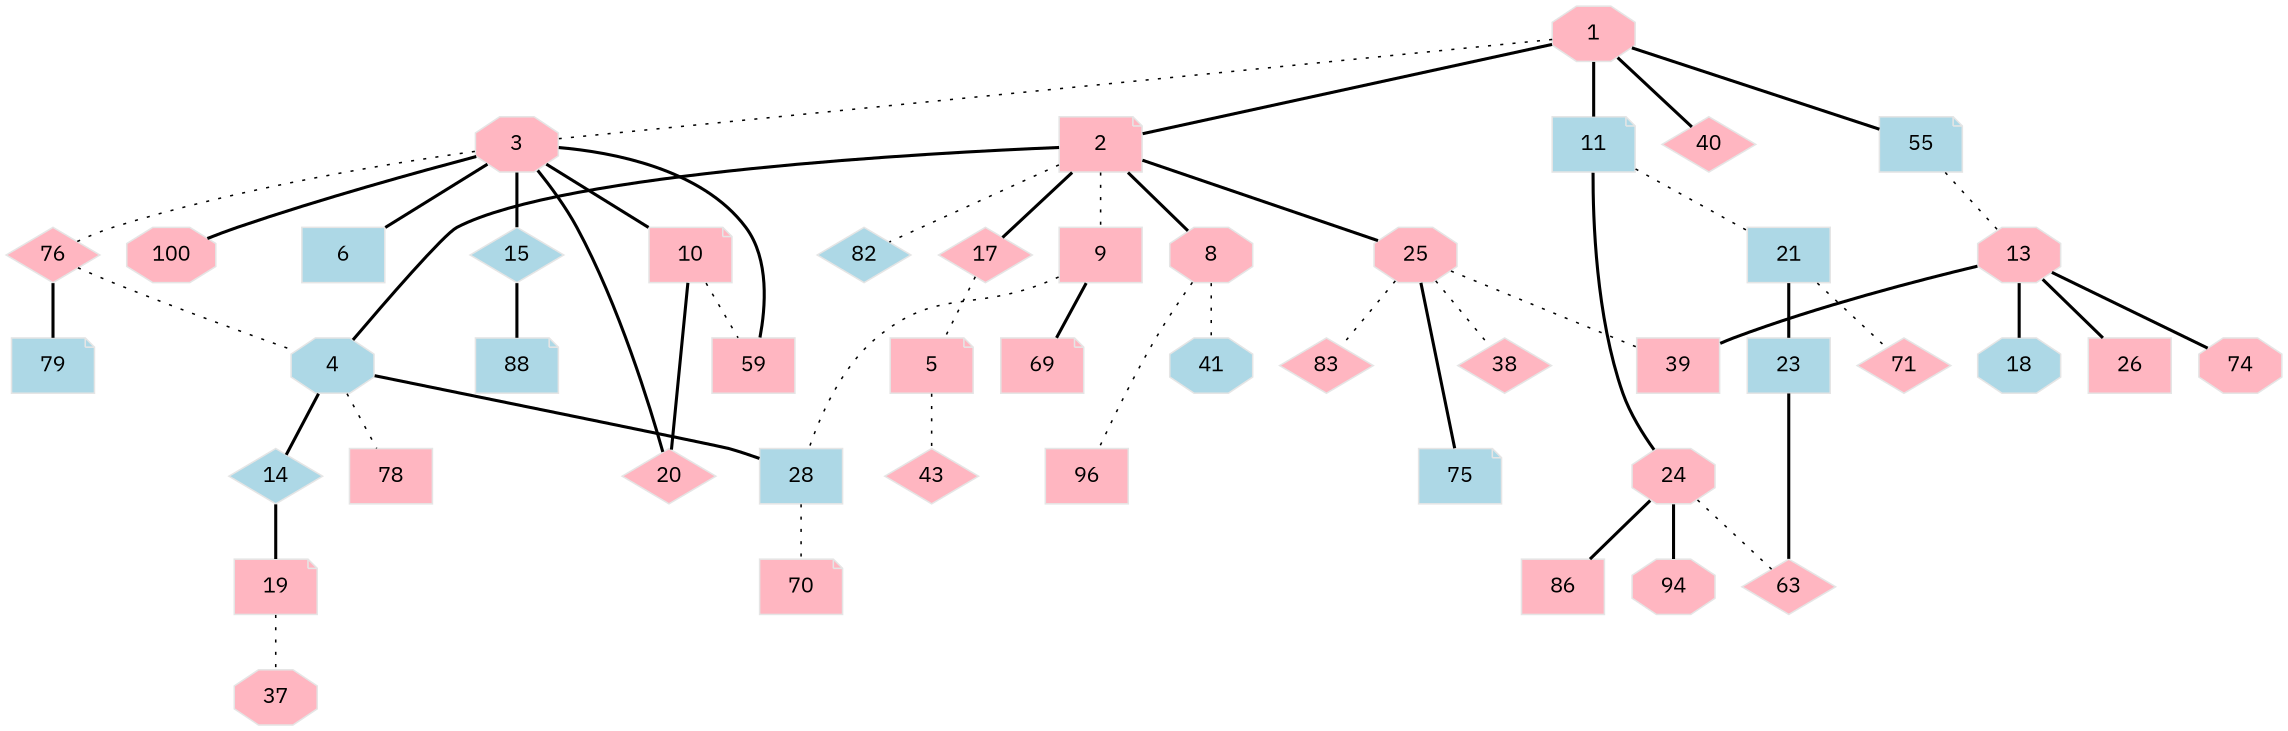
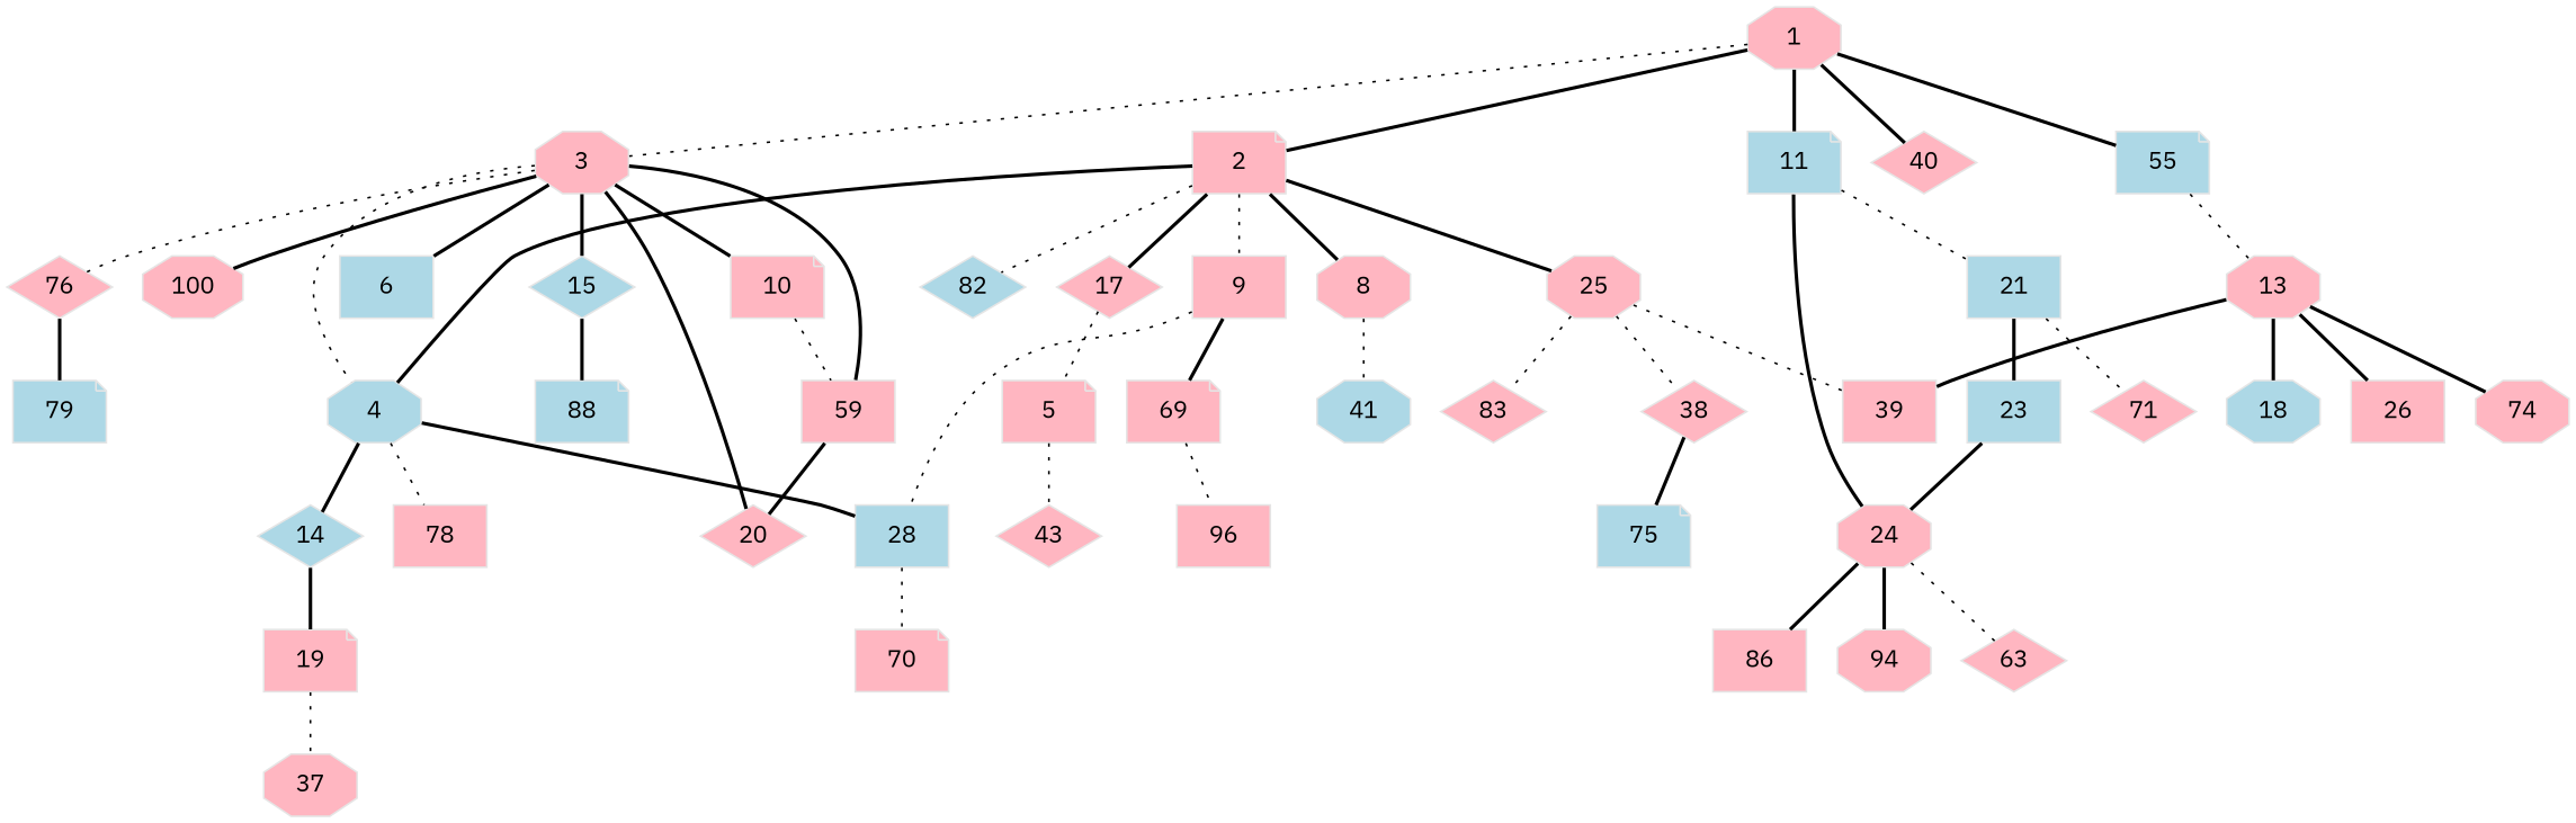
  graph {
    fontname="IBM Plex Sans"
    node [color=gray90 fillcolor=lightpink fontname="IBM Plex Sans" shape=octagon style=filled]
    edge [fontname="IBM Plex Sans" style=bold]
    2 [shape=note]
    1
    3 [super="+16"]
    11 [fillcolor=lightblue shape=note super="+12"]
    40 [shape=diamond super="+49"]
    55 [fillcolor=lightblue shape=note]
    4 [fillcolor=lightblue]
    8
    9 [shape=box super="+45+42"]
    17 [shape=diamond]
    25 [super="+34"]
    82 [fillcolor=lightblue shape=diamond super="+93"]
    6 [fillcolor=lightblue shape=box]
    10 [shape=note super="+29+22"]
    15 [fillcolor=lightblue shape=diamond super="+50"]
    20 [shape=diamond super="+27+94"]
    59 [shape=box]
    76 [shape=diamond]
    100
    21 [fillcolor=lightblue shape=box]
    24 [super="+60+53+58"]
    13 [super="+62"]
    14 [fillcolor=lightblue shape=diamond super="+65"]
    28 [fillcolor=lightblue shape=box super="+31+67"]
    78 [shape=box]
    5 [shape=note]
    43 [shape=diamond]
    41 [fillcolor=lightblue super="+98"]
    69 [shape=note]
    39 [shape=box super="+56"]
    38 [shape=diamond super="+44"]
    75 [fillcolor=lightblue shape=note super="+87"]
    83 [shape=diamond]
    88 [fillcolor=lightblue shape=note]
    79 [fillcolor=lightblue shape=note super="+85"]
    19 [shape=note super="+64"]
    70 [shape=note]
    37 [super="+72"]
    18 [fillcolor=lightblue super="+66+92"]
    26 [shape=box]
    74
    n42 [label=96 shape=box]
    23 [fillcolor=lightblue shape=box super="+30+36"]
    71 [shape=diamond]
    63 [shape=diamond]
    86 [shape=box super="+101"]
    n47 [label=94]
    2 -- 4
    2 -- 8
    2 -- 9 [style=dotted]
    2 -- 17
    2 -- 25
    2 -- 82 [style=dotted]
    1 -- 2
    1 -- 3 [style=dotted]
    1 -- 11
    1 -- 40
    1 -- 55
-   76 -- 4 [style=dotted]
+   3 -- 4 [style=dotted]
    3 -- 6
    3 -- 10
    3 -- 15
    3 -- 20
    3 -- 59
    3 -- 76 [style=dotted]
    3 -- 100
    11 -- 21 [style=dotted]
    11 -- 24
    55 -- 13 [style=dotted]
    4 -- 14
    4 -- 28
    4 -- 78 [style=dotted]
    8 -- 41 [style=dotted]
    9 -- 28 [style=dotted]
    9 -- 69
    17 -- 5 [style=dotted]
    25 -- 39 [style=dotted]
    25 -- 38 [style=dotted]
-   25 -- 75
+   38 -- 75
    25 -- 83 [style=dotted]
-   10 -- 20
+   59 -- 20
    10 -- 59 [style=dotted]
    15 -- 88
    76 -- 79
    21 -- 23
    21 -- 71 [style=dotted]
    24 -- 63 [style=dotted]
    24 -- 86
    24 -- n47
    13 -- 39
    13 -- 18
    13 -- 26
    13 -- 74
    14 -- 19
    28 -- 70 [style=dotted]
    5 -- 43 [style=dotted]
-   8 -- n42 [style=dotted]
+   69 -- n42 [style=dotted]
    19 -- 37 [style=dotted]
-   23 -- 63
+   23 -- 24
  }
